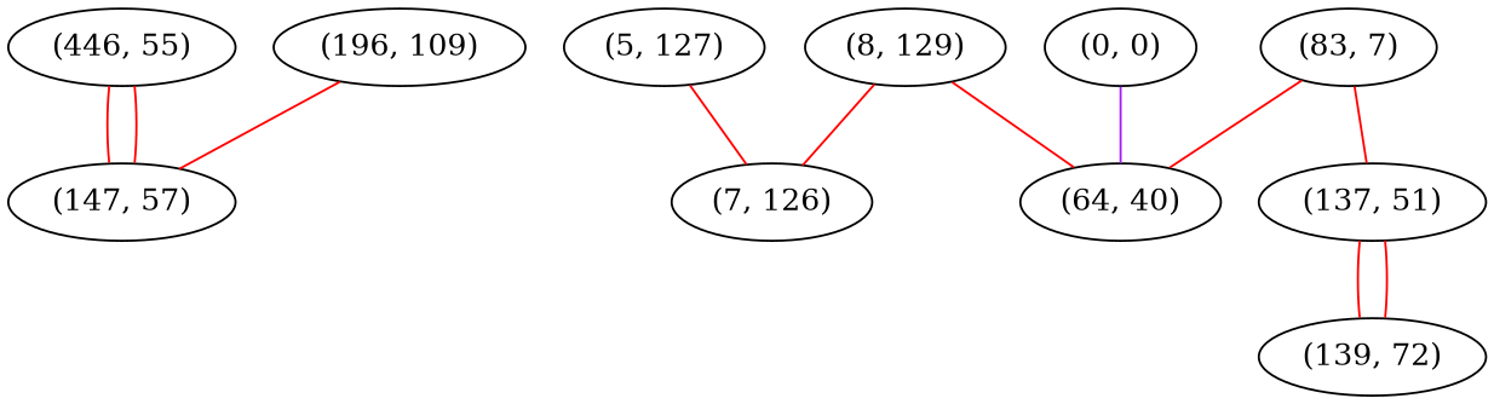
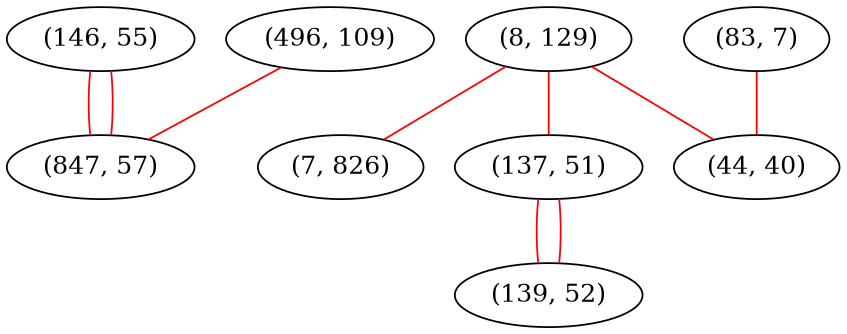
  graph {
    edge [color=red weight=1]
-   "(146, 55)" [label="(446, 55)"]
-   "(147, 57)"
-   "(5, 127)"
-   "(7, 126)"
+   "(146, 55)"
+   "(147, 57)" [label="(847, 57)"]
+   "(7, 126)" [label="(7, 826)"]
    "(8, 129)"
-   "(64, 40)"
+   "(64, 40)" [label="(44, 40)"]
    "(83, 7)"
    "(137, 51)"
-   "(139, 52)" [label="(139, 72)"]
-   "(0, 0)"
-   "(196, 109)"
+   "(139, 52)"
+   "(196, 109)" [label="(496, 109)"]
    "(146, 55)" -- "(147, 57)"
    "(146, 55)" -- "(147, 57)"
-   "(5, 127)" -- "(7, 126)"
    "(8, 129)" -- "(7, 126)"
    "(8, 129)" -- "(64, 40)"
    "(83, 7)" -- "(64, 40)"
-   "(83, 7)" -- "(137, 51)"
+   "(8, 129)" -- "(137, 51)"
    "(137, 51)" -- "(139, 52)"
    "(137, 51)" -- "(139, 52)"
-   "(0, 0)" -- "(64, 40)" [color=purple weight=4]
    "(196, 109)" -- "(147, 57)"
  }
